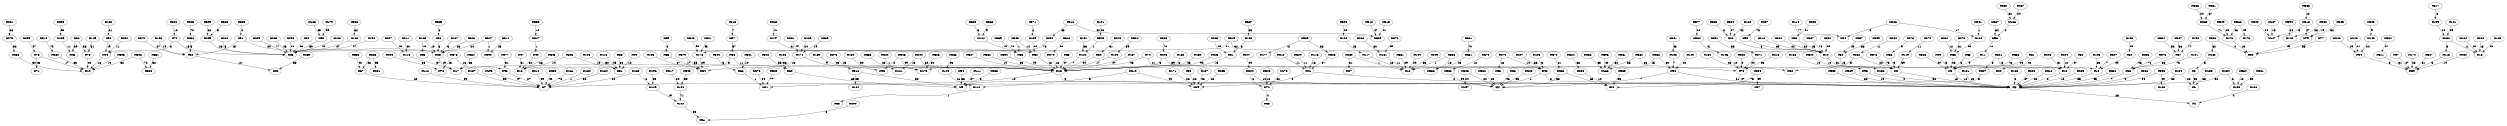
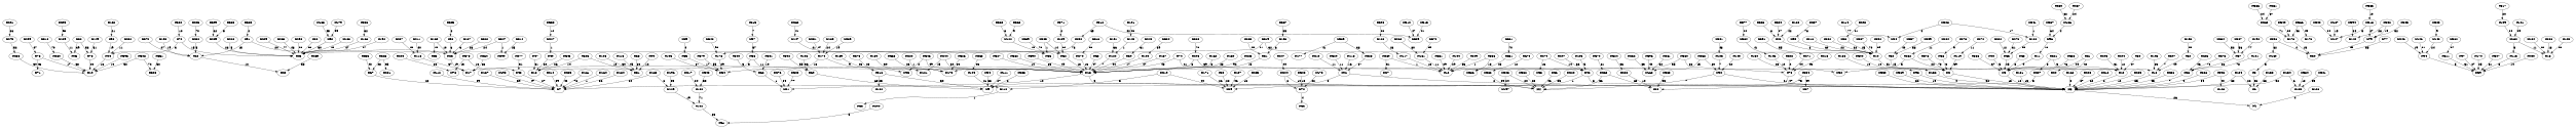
  digraph {
    n1 [label=N1]
    n2 [label=N2]
    n3 [label=N3]
    n4 [label=N4]
    n5 [label=N5]
    n6 [label=N6]
    n7 [label=N7]
    n8 [label=N8]
    n9 [label=N9]
    n10 [label=N10]
    n11 [label=N11]
    n12 [label=N12]
    n13 [label=N13]
    n14 [label=N14]
    n15 [label=N15]
    n16 [label=N16]
    n17 [label=N17]
    n18 [label=N18]
    n19 [label=N19]
    n20 [label=N20]
    n21 [label=N21]
    n22 [label=N22]
    n23 [label=N23]
    n24 [label=N24]
    n25 [label=N25]
    n26 [label=N26]
    n27 [label=N27]
    n28 [label=N28]
    n29 [label=N29]
    n30 [label=N30]
    n31 [label=N31]
    n32 [label=N32]
    n33 [label=N33]
    n34 [label=N34]
    n35 [label=N35]
    n36 [label=N36]
    n37 [label=N37]
    n38 [label=N38]
    n39 [label=N39]
    n40 [label=N40]
    n41 [label=N41]
    n42 [label=N42]
    n43 [label=N43]
    n44 [label=N44]
    n45 [label=N45]
    n46 [label=N46]
    n47 [label=N47]
    n48 [label=N48]
    n49 [label=N49]
    n50 [label=N50]
    n51 [label=N51]
    n52 [label=N52]
    n53 [label=N53]
    n54 [label=N54]
    n55 [label=N55]
    n56 [label=N56]
    n57 [label=N57]
    n58 [label=N58]
    n59 [label=N59]
    n60 [label=N60]
    n61 [label=N61]
    n62 [label=N62]
    n63 [label=N63]
    n64 [label=N64]
    n65 [label=N65]
    n66 [label=N66]
    n67 [label=N67]
    n68 [label=N68]
    n69 [label=N69]
    n70 [label=N70]
    n71 [label=N71]
    n72 [label=N72]
    n73 [label=N73]
    n74 [label=N74]
    n75 [label=N75]
    n76 [label=N76]
    n77 [label=N77]
    n78 [label=N78]
    n79 [label=N79]
    n80 [label=N80]
    n81 [label=N81]
    n82 [label=N82]
    n83 [label=N83]
    n84 [label=N84]
    n85 [label=N85]
    n86 [label=N86]
    n87 [label=N87]
    n88 [label=N88]
    n89 [label=N89]
    n90 [label=N90]
    n91 [label=N91]
    n92 [label=N92]
    n93 [label=N93]
    n94 [label=N94]
    n95 [label=N95]
    n96 [label=N96]
    n97 [label=N97]
    n98 [label=N98]
    n99 [label=N99]
    n100 [label=N100]
    n101 [label=N101]
    n102 [label=N102]
    n103 [label=N103]
    n104 [label=N104]
    n105 [label=N105]
    n106 [label=N106]
    n107 [label=N107]
    n108 [label=N108]
    n109 [label=N109]
    n110 [label=N110]
    n111 [label=N111]
    n112 [label=N112]
    n113 [label=N113]
    n114 [label=N114]
    n115 [label=N115]
    n116 [label=N116]
    n117 [label=N117]
    n118 [label=N118]
    n119 [label=N119]
    n120 [label=N120]
    n121 [label=N121]
    n122 [label=N122]
    n123 [label=N123]
    n124 [label=N124]
    n125 [label=N125]
    n126 [label=N126]
    n127 [label=N127]
    n128 [label=N128]
    n129 [label=N129]
    n130 [label=N130]
    n131 [label=N131]
    n132 [label=N132]
    n133 [label=N133]
    n134 [label=N134]
    n135 [label=N135]
    n136 [label=N136]
    n137 [label=N137]
    n138 [label=N138]
    n139 [label=N139]
    n140 [label=N140]
    n141 [label=N141]
    n142 [label=N142]
-   n143 [label=N943]
+   n143 [label=N143]
    n144 [label=N144]
    n145 [label=N145]
    n146 [label=N146]
    n147 [label=N147]
    n148 [label=N148]
    n149 [label=N149]
    n150 [label=N150]
    n151 [label=N151]
    n152 [label=N152]
    n153 [label=N153]
    n154 [label=N154]
    n155 [label=N155]
    n156 [label=N156]
    n157 [label=N157]
    n158 [label=N158]
    n159 [label=N159]
    n160 [label=N160]
    n161 [label=N161]
    n162 [label=N162]
    n163 [label=N163]
    n164 [label=N164]
    n165 [label=N165]
    n166 [label=N166]
    n167 [label=N167]
    n168 [label=N168]
    n169 [label=N169]
    n170 [label=N170]
    n171 [label=N171]
    n172 [label=N172]
    n173 [label=N173]
    n174 [label=N174]
    n175 [label=N175]
    n176 [label=N176]
    n177 [label=N177]
    n178 [label=N178]
    n179 [label=N179]
    n180 [label=N180]
    n181 [label=N181]
    n182 [label=N182]
    n183 [label=N183]
    n184 [label=N184]
    n185 [label=N185]
    n186 [label=N186]
    n187 [label=N187]
    n188 [label=N188]
    n189 [label=N189]
    n190 [label=N190]
    n191 [label=N191]
    n192 [label=N192]
    n193 [label=N193]
    n194 [label=N194]
    n195 [label=N195]
    n196 [label=N196]
    n197 [label=N197]
    n198 [label=N198]
    n199 [label=N199]
    n200 [label=N200]
    n201 [label=N201]
    n202 [label=N202]
    n203 [label=N203]
    n204 [label=N204]
    n205 [label=N205]
    n206 [label=N206]
    n207 [label=N207]
    n208 [label=N208]
    n209 [label=N209]
    n210 [label=N210]
    n211 [label=N211]
    n212 [label=N212]
    n213 [label=N213]
    n214 [label=N214]
    n215 [label=N215]
    n216 [label=N216]
    n217 [label=N217]
    n218 [label=N218]
    n219 [label=N219]
    n220 [label=N220]
-   n221 [label=N221]
    n222 [label=N222]
    n223 [label=N223]
    n224 [label=N224]
    n225 [label=N225]
    n226 [label=N226]
    n227 [label=N227]
    n228 [label=N228]
    n229 [label=N229]
    n230 [label=N230]
    n231 [label=N231]
    n232 [label=N232]
    n233 [label=N233]
    n234 [label=N234]
    n235 [label=N235]
    n236 [label=N236]
    n237 [label=N237]
    n238 [label=N238]
    n239 [label=N239]
    n240 [label=N240]
    n241 [label=N241]
    n242 [label=N242]
    n243 [label=N243]
    n244 [label=N244]
    n245 [label=N245]
    n246 [label=N246]
    n247 [label=N247]
    n248 [label=N248]
    n249 [label=N249]
    n250 [label=N250]
    n251 [label=N251]
    n252 [label=N252]
    n253 [label=N253]
    n254 [label=N254]
    n255 [label=N255]
    n256 [label=N256]
    n257 [label=N257]
    n258 [label=N258]
    n259 [label=N259]
    n260 [label=N260]
    n261 [label=N261]
    n262 [label=N262]
    n263 [label=N263]
    n264 [label=N264]
    n265 [label=N265]
    n266 [label=N266]
    n267 [label=N267]
    n268 [label=N268]
    n269 [label=N269]
    n270 [label=N270]
    n271 [label=N271]
    n272 [label=N272]
    n273 [label=N273]
    n274 [label=N674]
    n275 [label=N275]
    n276 [label=N276]
    n277 [label=N277]
    n278 [label=N278]
    n279 [label=N279]
    n280 [label=N280]
    n281 [label=N281]
    n282 [label=N282]
    n283 [label=N283]
    n284 [label=N284]
    n285 [label=N285]
    n286 [label=N286]
    n287 [label=N287]
    n288 [label=N288]
    n289 [label=N289]
    n290 [label=N290]
    n291 [label=N291]
    n292 [label=N292]
    n293 [label=N293]
    n294 [label=N294]
    n295 [label=N295]
    n296 [label=N296]
    n297 [label=N297]
    n298 [label=N298]
    n299 [label=N299]
    n300 [label=N300]
    n301 [label=N301]
    n302 [label=N302]
    n303 [label=N303]
    n304 [label=N304]
    n305 [label=N305]
    n306 [label=N306]
    n307 [label=N307]
    n308 [label=N308]
    n309 [label=N309]
    n310 [label=N310]
    n311 [label=N311]
    n312 [label=N312]
    n313 [label=N313]
    n314 [label=N314]
    n315 [label=N315]
    n316 [label=N316]
    n317 [label=N317]
    n318 [label=N318]
    n319 [label=N319]
    n320 [label=N320]
    n321 [label=N321]
    n322 [label=N322]
    n323 [label=N323]
    n324 [label=N324]
    n325 [label=N325]
    n326 [label=N326]
    n327 [label=N327]
    n328 [label=N328]
    n329 [label=N329]
    n330 [label=N330]
    n331 [label=N331]
    n332 [label=N332]
    n333 [label=N333]
    n334 [label=N334]
    n335 [label=N335]
    n336 [label=N336]
    n337 [label=N337]
    n338 [label=N338]
    n339 [label=N339]
    n340 [label=N340]
    n341 [label=N341]
    n342 [label=N342]
    n343 [label=N343]
    n344 [label=N344]
    n345 [label=N345]
    n346 [label=N346]
    n347 [label=N347]
    n348 [label=N348]
    n349 [label=N349]
    n350 [label=N350]
    n351 [label=N351]
    n352 [label=N352]
    n353 [label=N353]
    n354 [label=N354]
    n355 [label=N355]
    n356 [label=N356]
    n357 [label=N357]
    n358 [label=N358]
    n359 [label=N359]
    n360 [label=N360]
    n361 [label=N361]
    n362 [label=N362]
    n363 [label=N363]
    n364 [label=N364]
    n365 [label=N365]
    n366 [label=N366]
    n367 [label=N367]
    n368 [label=N368]
    n369 [label=N369]
    n370 [label=N370]
    n371 [label=N371]
    n372 [label=N372]
    n373 [label=N373]
    n374 [label=N374]
    n375 [label=N375]
    n376 [label=N376]
    n377 [label=N377]
    n378 [label=N378]
    n379 [label=N379]
    n380 [label=N380]
    n381 [label=N381]
    n382 [label=N382]
    n383 [label=N383]
    n384 [label=N384]
    n385 [label=N385]
    n386 [label=N386]
    n387 [label=N387]
    n388 [label=N388]
    n389 [label=N389]
    n390 [label=N390]
    n391 [label=N391]
    n392 [label=N392]
    n393 [label=N393]
    n394 [label=N394]
    n395 [label=N395]
    n396 [label=N396]
    n397 [label=N397]
    n398 [label=N398]
    n399 [label=N399]
    n400 [label=N400]
    n2 -> n3 [label=13]
    n3 -> n1 [label=26]
    n5 -> n3 [label=16]
    n8 -> n6 [label=56]
    n10 -> n3 [label=2]
    n11 -> n5 [label=9]
    n13 -> n3 [label=5]
    n13 -> n7 [label=10]
    n14 -> n2 [label=51]
    n16 -> n3 [label=35]
    n22 -> n20 [label=12]
    n23 -> n17 [label=19]
    n26 -> n3 [label=7]
    n31 -> n13 [label=15]
    n32 -> n2 [label=15]
    n36 -> n13 [label=11]
    n36 -> n18 [label=3]
    n37 -> n26 [label=36]
    n38 -> n14 [label=25]
    n40 -> n5 [label=5]
    n41 -> n3 [label=2]
    n41 -> n9 [label=8]
    n42 -> n3 [label=3]
    n42 -> n29 [label=1]
    n44 -> n19 [label=18]
    n46 -> n14 [label=8]
    n47 -> n18 [label=31]
    n48 -> n7 [label=27]
    n49 -> n18 [label=32]
    n50 -> n10 [label=27]
    n52 -> n13 [label=18]
    n53 -> n13 [label=47]
    n54 -> n9 [label=33]
    n56 -> n23 [label=6]
    n57 -> n36 [label=57]
    n58 -> n51 [label=30]
    n59 -> n13 [label=44]
    n62 -> n21 [label=1]
    n64 -> n16 [label=49]
    n65 -> n5 [label=25]
    n66 -> n2 [label=3]
    n67 -> n7 [label=22]
    n68 -> n5 [label=8]
    n69 -> n9 [label=65]
    n70 -> n33 [label=4]
    n72 -> n25 [label=15]
    n72 -> n44 [label=3]
    n73 -> n19 [label=24]
    n74 -> n10 [label=41]
    n74 -> n17 [label=43]
    n75 -> n19 [label=17]
    n75 -> n71 [label=45]
    n76 -> n3 [label=47]
    n77 -> n30 [label=55]
    n79 -> n30 [label=49]
    n80 -> n29 [label=28]
    n81 -> n5 [label=44]
    n81 -> n24 [label=42]
    n82 -> n45 [label=39]
    n82 -> n73 [label=53]
    n83 -> n34 [label=17]
    n86 -> n4 [label=46]
    n88 -> n25 [label=63]
    n89 -> n83 [label=4]
    n90 -> n3 [label=21]
    n90 -> n4 [label=7]
    n91 -> n22 [label=15]
    n91 -> n23 [label=20]
    n92 -> n25 [label=50]
    n93 -> n3 [label=4]
    n94 -> n39 [label=5]
    n95 -> n14 [label=60]
    n96 -> n11 [label=18]
    n97 -> n39 [label=27]
    n98 -> n44 [label=19]
    n99 -> n51 [label=12]
    n100 -> n13 [label=17]
    n101 -> n26 [label=78]
    n102 -> n61 [label=53]
    n103 -> n90 [label=7]
    n104 -> n3 [label=38]
    n104 -> n6 [label=22]
    n105 -> n42 [label=5]
    n106 -> n69 [label=36]
    n107 -> n29 [label=46]
    n108 -> n51 [label=30]
    n109 -> n45 [label=11]
    n110 -> n55 [label=1]
    n111 -> n9 [label=27]
    n112 -> n7 [label=39]
    n113 -> n39 [label=6]
    n114 -> n84 [label=77]
    n115 -> n51 [label=45]
    n116 -> n17 [label=37]
    n117 -> n12 [label=18]
    n118 -> n41 [label=16]
    n119 -> n2 [label=39]
    n120 -> n46 [label=42]
    n122 -> n52 [label=15]
    n124 -> n13 [label=7]
    n125 -> n15 [label=48]
    n126 -> n117 [label=23]
    n128 -> n1 [label=4]
    n129 -> n102 [label=19]
    n130 -> n15 [label=11]
    n130 -> n113 [label=5]
    n131 -> n3 [label=15]
    n132 -> n98 [label=21]
    n133 -> n25 [label=15]
    n134 -> n15 [label=20]
    n136 -> n65 [label=55]
    n137 -> n7 [label=59]
    n138 -> n93 [label=19]
    n139 -> n52 [label=62]
    n140 -> n90 [label=22]
    n141 -> n130 [label=39]
    n143 -> n124 [label=1]
    n144 -> n110 [label=21]
    n145 -> n76 [label=12]
    n146 -> n94 [label=31]
    n147 -> n85 [label=21]
    n148 -> n94 [label=24]
    n149 -> n73 [label=51]
    n150 -> n60 [label=23]
    n151 -> n124 [label=36]
    n152 -> n3 [label=52]
    n153 -> n22 [label=19]
    n154 -> n3 [label=52]
    n154 -> n135 [label=6]
    n155 -> n6 [label=63]
    n156 -> n31 [label=6]
    n157 -> n13 [label=47]
    n158 -> n64 [label=25]
    n159 -> n43 [label=46]
    n160 -> n8 [label=5]
    n161 -> n7 [label=78]
    n162 -> n13 [label=6]
    n163 -> n25 [label=47]
    n164 -> n7 [label=1]
    n165 -> n23 [label=10]
    n165 -> n35 [label=15]
    n166 -> n3 [label=3]
    n167 -> n23 [label=3]
    n169 -> n13 [label=28]
    n170 -> n39 [label=25]
    n171 -> n29 [label=26]
    n173 -> n30 [label=15]
    n174 -> n13 [label=9]
    n174 -> n34 [label=13]
    n175 -> n70 [label=22]
    n178 -> n34 [label=29]
    n179 -> n92 [label=59]
    n180 -> n102 [label=71]
    n181 -> n12 [label=11]
    n183 -> n92 [label=45]
    n184 -> n7 [label=56]
    n185 -> n174 [label=24]
    n186 -> n96 [label=4]
    n187 -> n127 [label=15]
    n188 -> n7 [label=24]
    n188 -> n129 [label=6]
    n189 -> n121 [label=30]
    n190 -> n37 [label=77]
    n191 -> n143 [label=46]
    n192 -> n25 [label=27]
    n193 -> n34 [label=57]
    n194 -> n12 [label=29]
    n195 -> n7 [label=47]
    n196 -> n129 [label=35]
    n198 -> n16 [label=33]
    n199 -> n130 [label=34]
    n200 -> n78 [label=36]
    n201 -> n135 [label=55]
    n202 -> n44 [label=11]
    n203 -> n4 [label=20]
    n203 -> n197 [label=24]
    n204 -> n4 [label=10]
    n204 -> n70 [label=6]
    n205 -> n148 [label=9]
    n206 -> n3 [label=87]
    n207 -> n21 [label=5]
    n208 -> n84 [label=4]
    n208 -> n136 [label=17]
    n209 -> n25 [label=23]
    n210 -> n41 [label=11]
    n211 -> n116 [label=40]
    n212 -> n3 [label=22]
    n213 -> n76 [label=43]
    n214 -> n7 [label=89]
    n215 -> n57 [label=7]
    n216 -> n14 [label=22]
    n217 -> n180 [label=24]
    n218 -> n79 [label=27]
    n218 -> n127 [label=5]
    n219 -> n29 [label=44]
    n219 -> n110 [label=5]
    n220 -> n4 [label=35]
-   n221 -> n178 [label=45]
    n222 -> n65 [label=12]
    n223 -> n13 [label=92]
    n224 -> n172 [label=1]
    n225 -> n26 [label=46]
    n226 -> n25 [label=5]
    n227 -> n49 [label=1]
    n228 -> n41 [label=57]
    n229 -> n25 [label=77]
    n230 -> n22 [label=5]
    n232 -> n4 [label=39]
    n233 -> n9 [label=2]
    n234 -> n37 [label=52]
    n235 -> n3 [label=12]
    n236 -> n3 [label=45]
    n237 -> n96 [label=64]
    n238 -> n19 [label=30]
    n239 -> n174 [label=19]
    n240 -> n127 [label=34]
    n241 -> n136 [label=1]
    n242 -> n79 [label=19]
    n242 -> n142 [label=28]
    n243 -> n230 [label=70]
    n244 -> n13 [label=32]
    n244 -> n121 [label=15]
    n245 -> n79 [label=52]
    n246 -> n94 [label=19]
    n247 -> n204 [label=40]
    n248 -> n59 [label=31]
    n249 -> n12 [label=86]
    n250 -> n178 [label=73]
    n251 -> n174 [label=47]
    n252 -> n168 [label=33]
    n253 -> n144 [label=23]
    n254 -> n28 [label=75]
    n254 -> n87 [label=49]
    n255 -> n29 [label=13]
    n256 -> n28 [label=10]
    n257 -> n95 [label=78]
    n258 -> n90 [label=30]
    n258 -> n168 [label=15]
    n259 -> n75 [label=47]
    n260 -> n173 [label=71]
    n261 -> n168 [label=32]
    n262 -> n10 [label=22]
    n262 -> n60 [label=5]
    n263 -> n4 [label=56]
    n263 -> n28 [label=63]
    n264 -> n17 [label=58]
    n265 -> n31 [label=25]
    n266 -> n3 [label=9]
    n267 -> n186 [label=24]
    n268 -> n181 [label=80]
    n269 -> n20 [label=53]
    n270 -> n13 [label=15]
    n271 -> n76 [label=44]
    n272 -> n119 [label=11]
    n273 -> n66 [label=9]
    n274 -> n232 [label=12]
    n275 -> n238 [label=52]
    n276 -> n21 [label=34]
    n277 -> n48 [label=31]
    n278 -> n65 [label=31]
    n279 -> n42 [label=14]
    n279 -> n63 [label=15]
    n280 -> n19 [label=38]
    n281 -> n260 [label=37]
    n282 -> n147 [label=41]
    n283 -> n25 [label=48]
    n284 -> n262 [label=11]
    n285 -> n7 [label=42]
    n287 -> n116 [label=43]
    n288 -> n15 [label=18]
    n289 -> n12 [label=1]
    n289 -> n27 [label=31]
    n290 -> n61 [label=3]
    n291 -> n275 [label=66]
    n292 -> n38 [label=61]
    n293 -> n10 [label=31]
    n294 -> n10 [label=12]
    n295 -> n109 [label=53]
    n296 -> n42 [label=39]
    n296 -> n172 [label=6]
    n297 -> n42 [label=66]
    n298 -> n25 [label=28]
    n300 -> n21 [label=77]
    n301 -> n62 [label=10]
    n302 -> n14 [label=32]
    n303 -> n70 [label=13]
    n304 -> n100 [label=39]
    n305 -> n56 [label=8]
    n307 -> n39 [label=31]
    n308 -> n19 [label=32]
    n308 -> n306 [label=72]
    n310 -> n309 [label=47]
    n311 -> n39 [label=31]
    n312 -> n250 [label=65]
    n312 -> n309 [label=42]
    n313 -> n270 [label=36]
    n314 -> n299 [label=25]
    n315 -> n309 [label=41]
    n316 -> n9 [label=50]
    n316 -> n182 [label=25]
-   n317 -> n199 [label=8]
+   n317 -> n199 [label=20]
    n318 -> n280 [label=70]
    n319 -> n14 [label=32]
    n319 -> n25 [label=21]
    n320 -> n72 [label=10]
    n321 -> n16 [label=3]
    n321 -> n207 [label=3]
    n322 -> n23 [label=23]
    n323 -> n18 [label=14]
    n323 -> n51 [label=10]
    n324 -> n256 [label=36]
    n325 -> n91 [label=2]
    n326 -> n172 [label=34]
    n327 -> n13 [label=14]
    n328 -> n67 [label=28]
    n328 -> n231 [label=35]
    n329 -> n41 [label=11]
    n330 -> n186 [label=32]
    n331 -> n286 [label=28]
    n332 -> n4 [label=23]
    n333 -> n163 [label=32]
    n334 -> n145 [label=41]
    n335 -> n28 [label=55]
    n336 -> n12 [label=1]
    n336 -> n286 [label=13]
    n337 -> n14 [label=70]
    n338 -> n46 [label=8]
    n339 -> n85 [label=78]
    n340 -> n62 [label=3]
    n341 -> n103 [label=48]
    n342 -> n76 [label=2]
    n343 -> n180 [label=53]
    n344 -> n152 [label=14]
    n345 -> n18 [label=26]
    n346 -> n13 [label=49]
    n346 -> n43 [label=2]
    n347 -> n23 [label=24]
    n347 -> n299 [label=1]
    n348 -> n178 [label=93]
    n349 -> n173 [label=80]
    n350 -> n3 [label=32]
    n351 -> n306 [label=52]
    n352 -> n14 [label=69]
    n353 -> n67 [label=42]
    n354 -> n46 [label=37]
    n355 -> n227 [label=12]
    n356 -> n30 [label=4]
    n356 -> n160 [label=32]
    n357 -> n32 [label=40]
    n358 -> n5 [label=75]
    n359 -> n32 [label=58]
    n360 -> n12 [label=35]
    n360 -> n76 [label=38]
    n361 -> n331 [label=70]
    n362 -> n311 [label=37]
    n363 -> n122 [label=9]
    n364 -> n122 [label=3]
    n365 -> n218 [label=10]
    n366 -> n173 [label=43]
    n366 -> n176 [label=45]
    n367 -> n156 [label=35]
    n368 -> n172 [label=26]
    n369 -> n3 [label=19]
    n370 -> n22 [label=27]
    n371 -> n139 [label=2]
    n372 -> n181 [label=89]
    n373 -> n48 [label=16]
    n373 -> n78 [label=13]
    n374 -> n263 [label=31]
    n375 -> n316 [label=28]
    n376 -> n26 [label=74]
    n377 -> n334 [label=24]
    n378 -> n2 [label=78]
    n379 -> n34 [label=55]
    n380 -> n296 [label=78]
    n381 -> n12 [label=29]
    n382 -> n13 [label=35]
    n383 -> n209 [label=5]
    n384 -> n135 [label=18]
    n385 -> n52 [label=14]
    n385 -> n85 [label=1]
    n386 -> n260 [label=24]
    n387 -> n37 [label=56]
    n388 -> n5 [label=37]
    n389 -> n177 [label=41]
    n389 -> n228 [label=38]
    n390 -> n13 [label=49]
    n391 -> n271 [label=55]
    n392 -> n69 [label=55]
    n393 -> n3 [label=54]
    n393 -> n123 [label=40]
    n394 -> n142 [label=84]
    n395 -> n19 [label=19]
    n396 -> n168 [label=42]
    n397 -> n16 [label=7]
    n398 -> n126 [label=38]
    n399 -> n209 [label=62]
    n400 -> n39 [label=14]
  }
